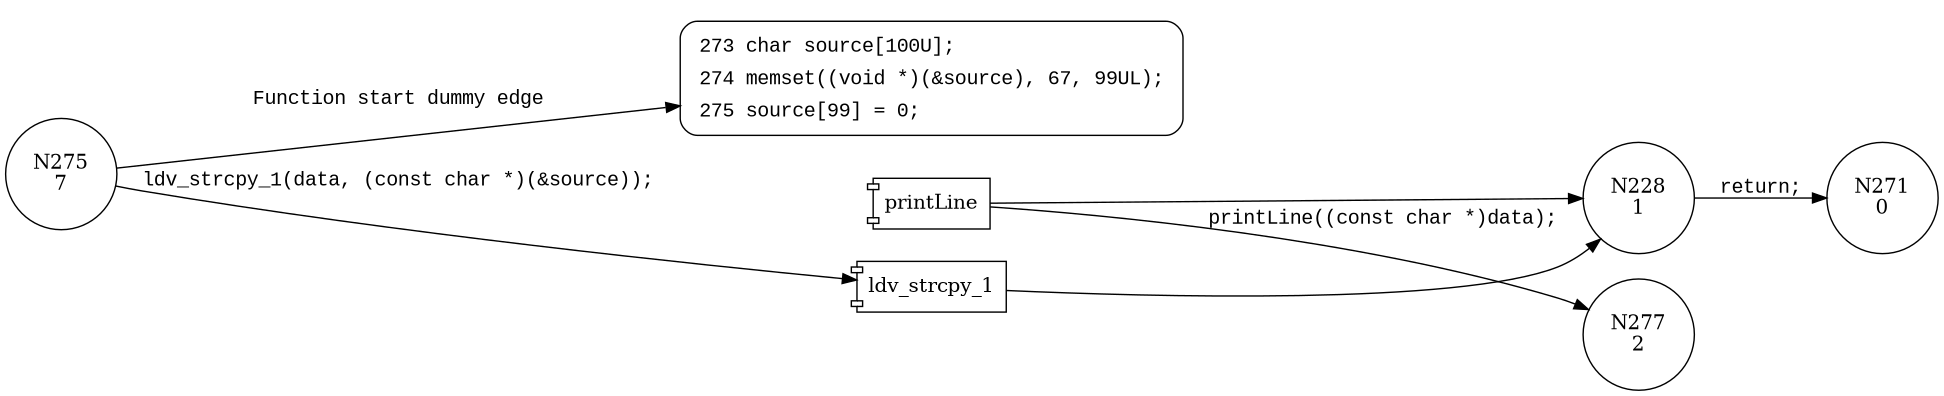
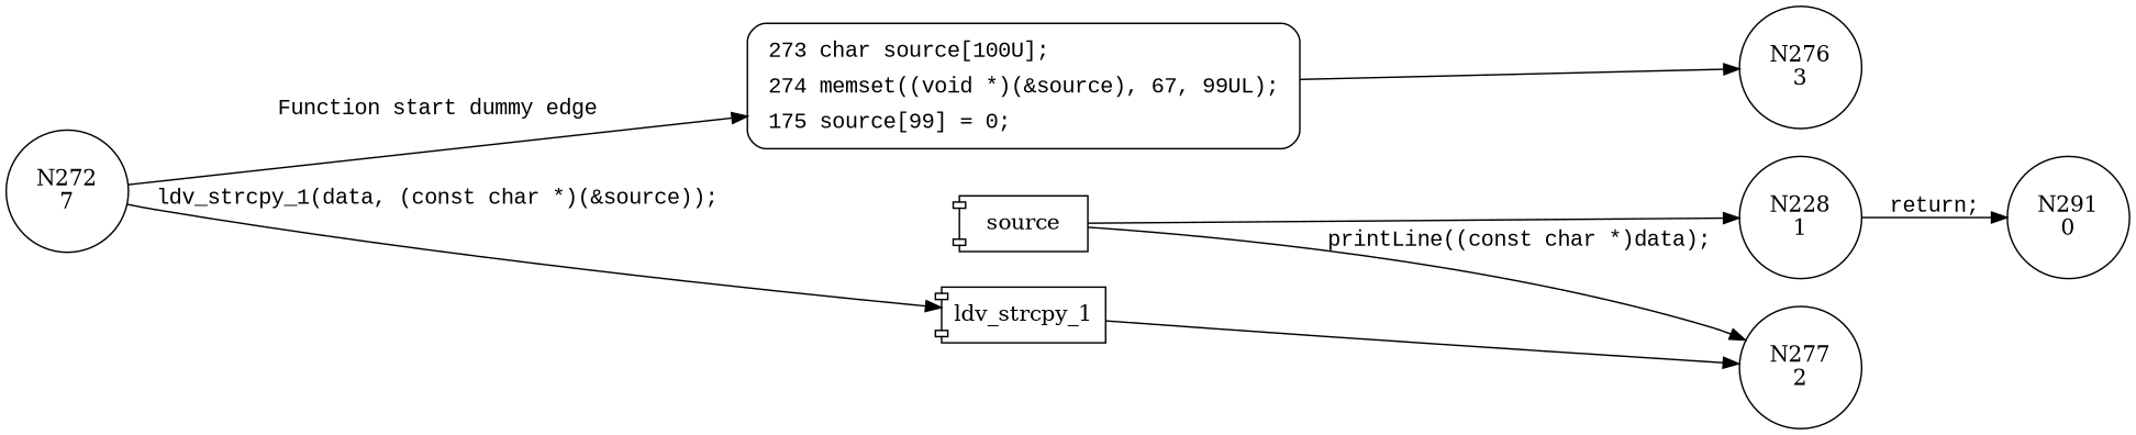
  digraph {
    rankdir=LR
    node [shape=circle]
    edge [fontname="Courier New"]
-   n1 [label="N275\n7"]
-   n2 [fillcolor=white fontname="Courier New" label=<<table border="0" cellborder="0" cellpadding="3" bgcolor="white"><tr><td align="right">273</td><td align="left">char source[100U];</td></tr><tr><td align="right">274</td><td align="left">memset((void *)(&amp;source), 67, 99UL);</td></tr><tr><td align="right">275</td><td align="left">source[99] = 0;</td></tr></table>> penwidth=1 shape=Mrecord style="filled,bold"]
+   n1 [label="N272\n7"]
+   n2 [fillcolor=white fontname="Courier New" label=<<table border="0" cellborder="0" cellpadding="3" bgcolor="white"><tr><td align="right">273</td><td align="left">char source[100U];</td></tr><tr><td align="right">274</td><td align="left">memset((void *)(&amp;source), 67, 99UL);</td></tr><tr><td align="right">175</td><td align="left">source[99] = 0;</td></tr></table>> penwidth=1 shape=Mrecord style="filled,bold"]
    n3 [label=ldv_strcpy_1 shape=component]
+   n4 [label="N276\n3"]
    n5 [label="N277\n2"]
-   n6 [label=printLine shape=component]
+   n6 [label=source shape=component]
    n7 [label="N228\n1"]
-   n8 [label="N271\n0"]
+   n8 [label="N291\n0"]
    n1 -> n2 [label="Function start dummy edge"]
    n1 -> n3 [label="ldv_strcpy_1(data, (const char *)(&source));"]
-   n3 -> n7
+   n2 -> n4 [fontname=""]
+   n3 -> n5
    n6 -> n5 [label="printLine((const char *)data);"]
    n6 -> n7
    n7 -> n8 [label="return;"]
  }
